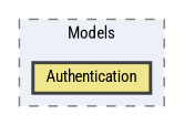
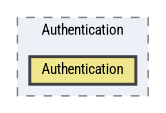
  digraph {
    compound=true
    fontname="Roboto Condensed"
    n1 [color=grey25 fillcolor=khaki fontname="Roboto Condensed" fontsize=10 height=0.2 label=Authentication shape=box style="filled,bold" width=0.4]
    subgraph cluster_1 {
      bgcolor="#edf0f7"
      fontsize=10
-     label=Models
+     label=Authentication
      pencolor=grey50
      style="filled,dashed"
      n1
    }
  }
